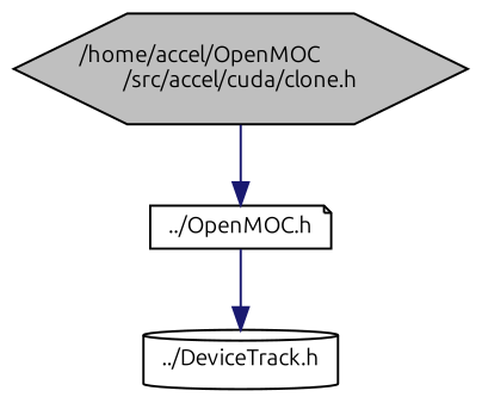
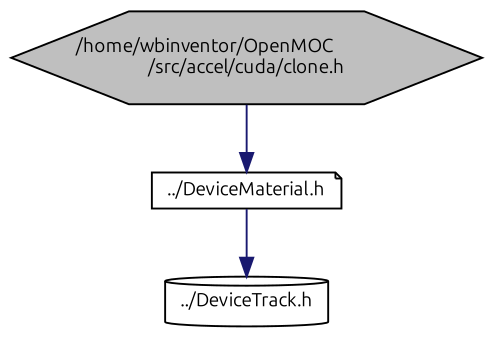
  digraph {
    fontname=Ubuntu
    node [color=black fillcolor=white fontname=Ubuntu fontsize=10 style=filled]
    edge [color=midnightblue fontname=Ubuntu fontsize=10 labelfontname=Helvetica labelfontsize=10 style=solid]
-   n1 [fillcolor=grey75 fontcolor=black height=0.2 label="/home/accel/OpenMOC\l/src/accel/cuda/clone.h" shape=hexagon width=0.4]
-   n2 [height=0.2 label="../OpenMOC.h" shape=note width=0.4]
+   n1 [fillcolor=grey75 fontcolor=black height=0.2 label="/home/wbinventor/OpenMOC\l/src/accel/cuda/clone.h" shape=hexagon width=0.4]
+   n2 [height=0.2 label="../DeviceMaterial.h" shape=note width=0.4]
    n3 [height=0.2 label="../DeviceTrack.h" shape=cylinder width=0.4]
    n1 -> n2
    n2 -> n3
  }
